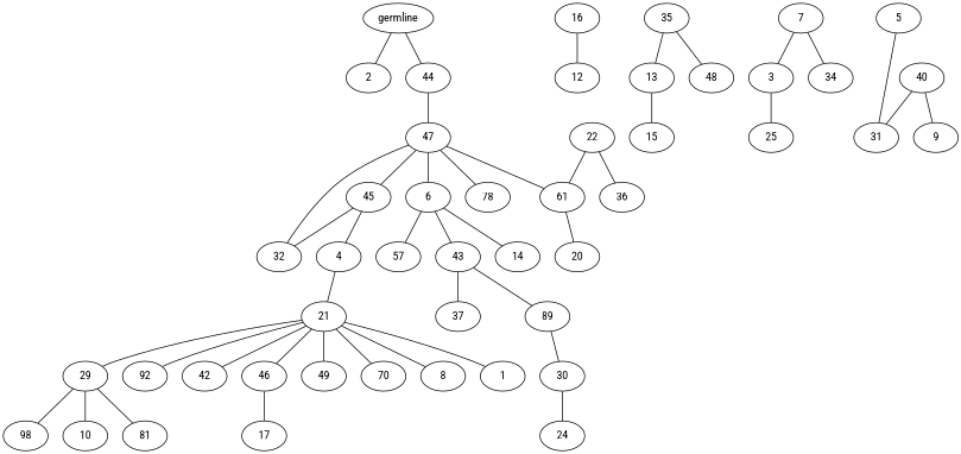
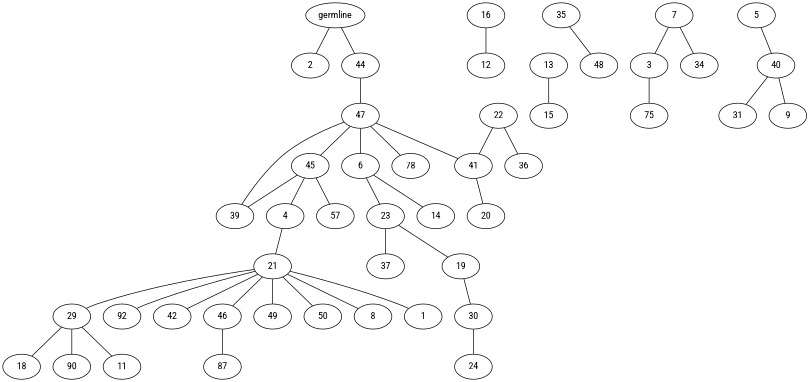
  graph {
    fontname="Roboto Condensed"
    node [fontname="Roboto Condensed"]
    edge [fontname="Roboto Condensed"]
    n1 [label=germline]
    n2 [label=2]
    n3 [label=44]
    n4 [label=47]
    n5 [label=22]
    n6 [label=36]
-   n7 [label=61]
+   n7 [label=41]
    n8 [label=78]
-   n9 [label=32]
+   n9 [label=39]
    n10 [label=45]
    n11 [label=6]
    n12 [label=20]
    n13 [label=16]
    n14 [label=12]
    n15 [label=57]
    n16 [label=4]
    n17 [label=14]
-   n18 [label=43]
+   n18 [label=23]
    n19 [label=35]
    n20 [label=13]
    n21 [label=48]
    n22 [label=21]
    n23 [label=15]
    n24 [label=7]
    n25 [label=3]
    n26 [label=34]
-   n27 [label=25]
+   n27 [label=75]
    n28 [label=1]
    n29 [label=29]
    n30 [label=92]
    n31 [label=42]
    n32 [label=46]
    n33 [label=49]
-   n34 [label=70]
+   n34 [label=50]
    n35 [label=8]
-   n36 [label=10]
-   n37 [label=81]
-   n38 [label=98]
-   n39 [label=17]
+   n36 [label=90]
+   n37 [label=11]
+   n38 [label=18]
+   n39 [label=87]
    n40 [label=5]
    n41 [label=40]
    n42 [label=30]
    n43 [label=24]
    n44 [label=31]
    n45 [label=9]
-   n46 [label=89]
+   n46 [label=19]
    n47 [label=37]
    n1 -- n2
    n1 -- n3
    n3 -- n4
    n4 -- n7
    n4 -- n8
    n4 -- n9
    n4 -- n10
    n4 -- n11
    n5 -- n6
    n5 -- n7
    n7 -- n12
    n10 -- n9
-   n11 -- n15
+   n10 -- n15
    n10 -- n16
    n11 -- n17
    n11 -- n18
    n13 -- n14
    n16 -- n22
    n18 -- n46
    n18 -- n47
-   n19 -- n20
    n19 -- n21
    n20 -- n23
    n22 -- n28
    n22 -- n29
    n22 -- n30
    n22 -- n31
    n22 -- n32
    n22 -- n33
    n22 -- n34
    n22 -- n35
    n24 -- n25
    n24 -- n26
    n25 -- n27
    n29 -- n36
    n29 -- n37
    n29 -- n38
    n32 -- n39
-   n40 -- n44
+   n40 -- n41
    n41 -- n44
    n41 -- n45
    n42 -- n43
    n46 -- n42
  }
